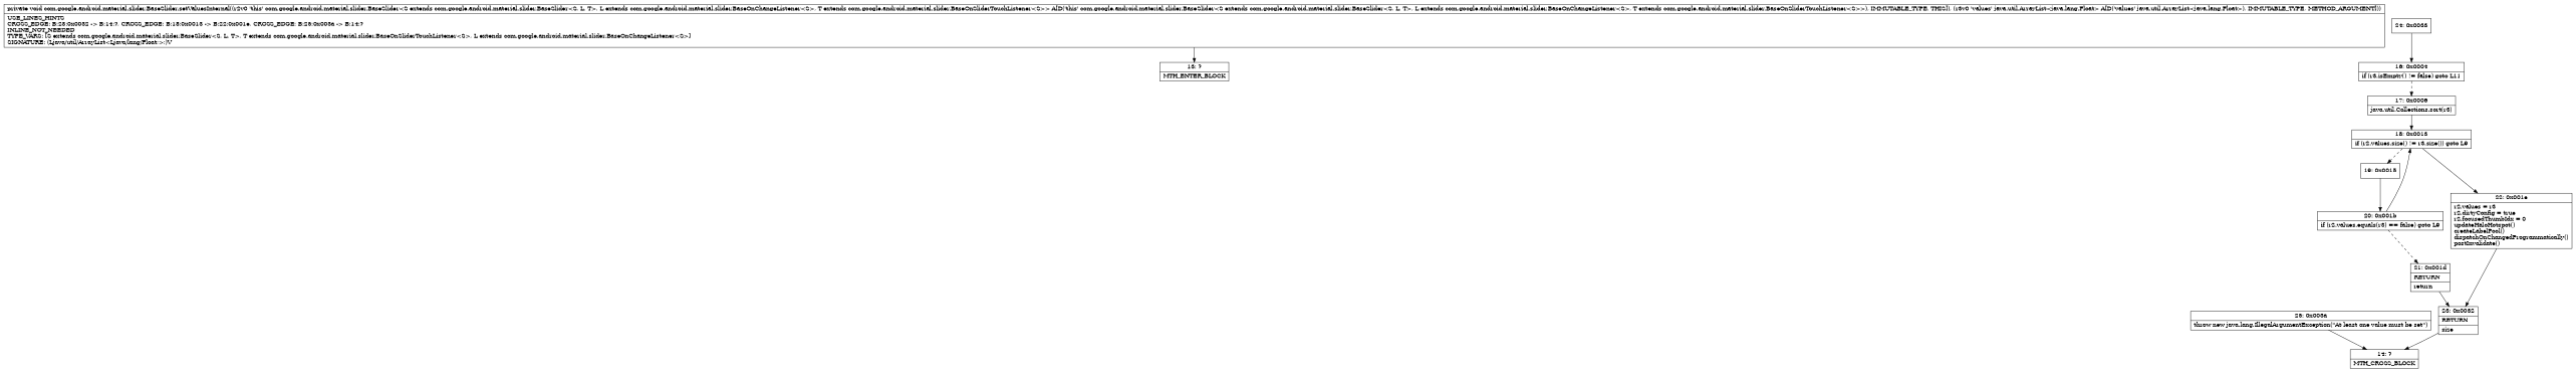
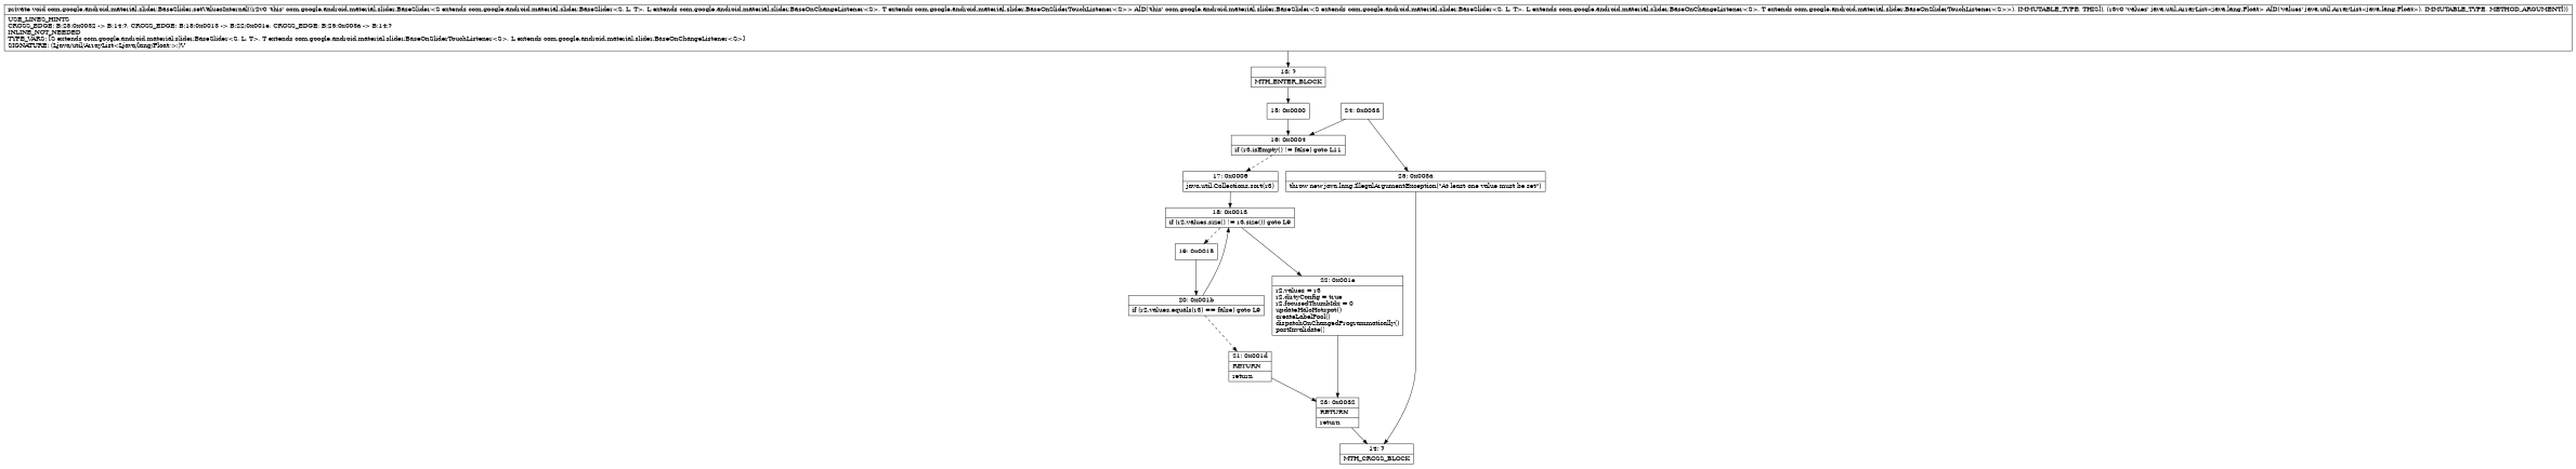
  digraph {
    node [shape=record]
    n1 [label="{13\:\ ?|MTH_ENTER_BLOCK\l}"]
+   n2 [label="{15\:\ 0x0000}"]
    n3 [label="{16\:\ 0x0004|if (r3.isEmpty() != false) goto L11\l}"]
    n4 [label="{17\:\ 0x0006|java.util.Collections.sort(r3)\l}"]
    n5 [label="{18\:\ 0x0013|if (r2.values.size() != r3.size()) goto L9\l}"]
    n6 [label="{24\:\ 0x0033}"]
    n7 [label="{25\:\ 0x003a|throw new java.lang.IllegalArgumentException(\"At least one value must be set\")\l}"]
    n8 [label="{19\:\ 0x0015}"]
    n9 [label="{22\:\ 0x001e|r2.values = r3\lr2.dirtyConfig = true\lr2.focusedThumbIdx = 0\lupdateHaloHotspot()\lcreateLabelPool()\ldispatchOnChangedProgrammatically()\lpostInvalidate()\l}"]
    n10 [label="{20\:\ 0x001b|if (r2.values.equals(r3) == false) goto L9\l}"]
-   n11 [label="{23\:\ 0x0032|RETURN\l|size\l}"]
+   n11 [label="{23\:\ 0x0032|RETURN\l|return\l}"]
    n12 [label="{21\:\ 0x001d|RETURN\l|return\l}"]
    n13 [label="{14\:\ ?|MTH_CROSS_BLOCK\l}"]
    n14 [label="{private void com.google.android.material.slider.BaseSlider.setValuesInternal((r2v0 'this' com.google.android.material.slider.BaseSlider\<S extends com.google.android.material.slider.BaseSlider\<S, L, T\>, L extends com.google.android.material.slider.BaseOnChangeListener\<S\>, T extends com.google.android.material.slider.BaseOnSliderTouchListener\<S\>\> A[D('this' com.google.android.material.slider.BaseSlider\<S extends com.google.android.material.slider.BaseSlider\<S, L, T\>, L extends com.google.android.material.slider.BaseOnChangeListener\<S\>, T extends com.google.android.material.slider.BaseOnSliderTouchListener\<S\>\>), IMMUTABLE_TYPE, THIS]), (r3v0 'values' java.util.ArrayList\<java.lang.Float\> A[D('values' java.util.ArrayList\<java.lang.Float\>), IMMUTABLE_TYPE, METHOD_ARGUMENT]))  | USE_LINES_HINTS\lCROSS_EDGE: B:23:0x0032 \-\> B:14:?, CROSS_EDGE: B:18:0x0013 \-\> B:22:0x001e, CROSS_EDGE: B:25:0x003a \-\> B:14:?\lINLINE_NOT_NEEDED\lTYPE_VARS: [S extends com.google.android.material.slider.BaseSlider\<S, L, T\>, T extends com.google.android.material.slider.BaseOnSliderTouchListener\<S\>, L extends com.google.android.material.slider.BaseOnChangeListener\<S\>]\lSIGNATURE: (Ljava\/util\/ArrayList\<Ljava\/lang\/Float;\>;)V\l}"]
+   n1 -> n2
+   n2 -> n3
    n3 -> n4 [style=dashed]
    n4 -> n5
    n5 -> n8 [style=dashed]
    n5 -> n9
    n6 -> n3
+   n6 -> n7
    n7 -> n13
    n8 -> n10
    n9 -> n11
    n10 -> n5
    n10 -> n12 [style=dashed]
    n11 -> n13
    n12 -> n11
    n14 -> n1
  }
